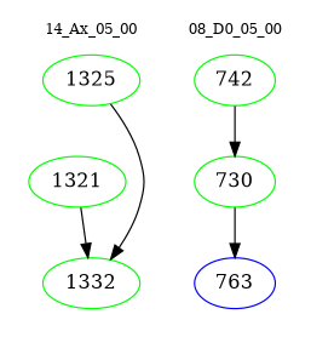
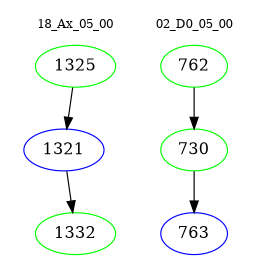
  digraph {
    node [color=green]
    edge [color=black]
    n1 [label=1325]
-   n2 [label=1321]
+   n2 [color=blue label=1321]
    n3 [label=1332]
-   n4 [label=742]
+   n4 [label=762]
    n5 [label=730]
    n6 [color=blue label=763]
    subgraph cluster_1 {
      color=white
      fontsize=10
-     label="14_Ax_05_00"
+     label="18_Ax_05_00"
      n1
      n2
      n3
    }
    subgraph cluster_2 {
      color=white
      fontsize=10
-     label="08_D0_05_00"
+     label="02_D0_05_00"
      n4
      n5
      n6
    }
-   n1 -> n3
+   n1 -> n2
    n2 -> n3
    n4 -> n5
    n5 -> n6
  }
